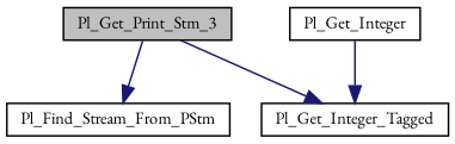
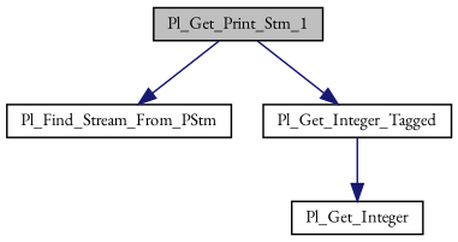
  digraph {
    fontname="EB Garamond"
    rankdir=TB
    node [color=black fillcolor=white fontname="EB Garamond" fontsize=10 shape=record style=filled]
    edge [color=midnightblue fontname="EB Garamond" fontsize=10 labelfontname=Helvetica labelfontsize=10 style=solid]
-   n1 [fillcolor=grey75 fontcolor=black height=0.2 label=Pl_Get_Print_Stm_3 width=0.4]
+   n1 [fillcolor=grey75 fontcolor=black height=0.2 label=Pl_Get_Print_Stm_1 width=0.4]
    n2 [height=0.2 label=Pl_Find_Stream_From_PStm width=0.4]
    n3 [height=0.2 label=Pl_Get_Integer_Tagged width=0.4]
    n4 [height=0.2 label=Pl_Get_Integer width=0.4]
    n1 -> n2
    n1 -> n3
-   n4 -> n3
+   n3 -> n4
  }
